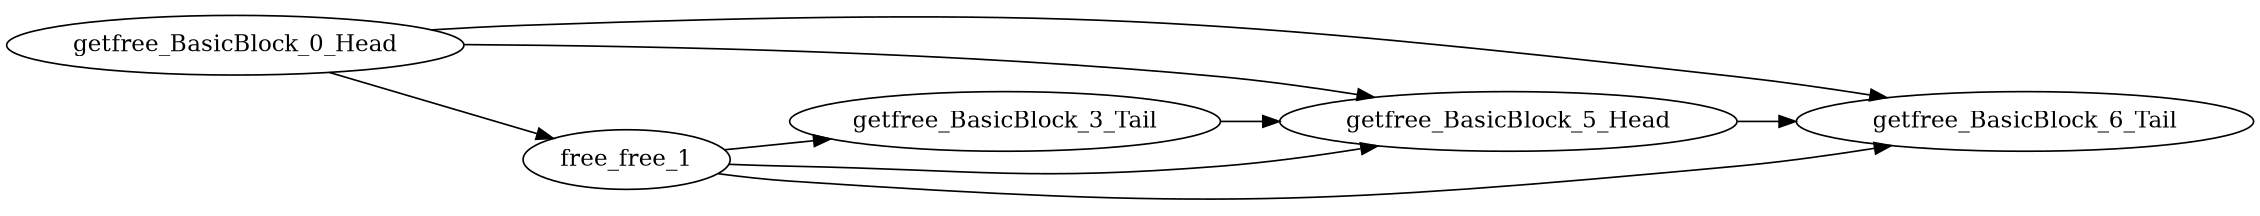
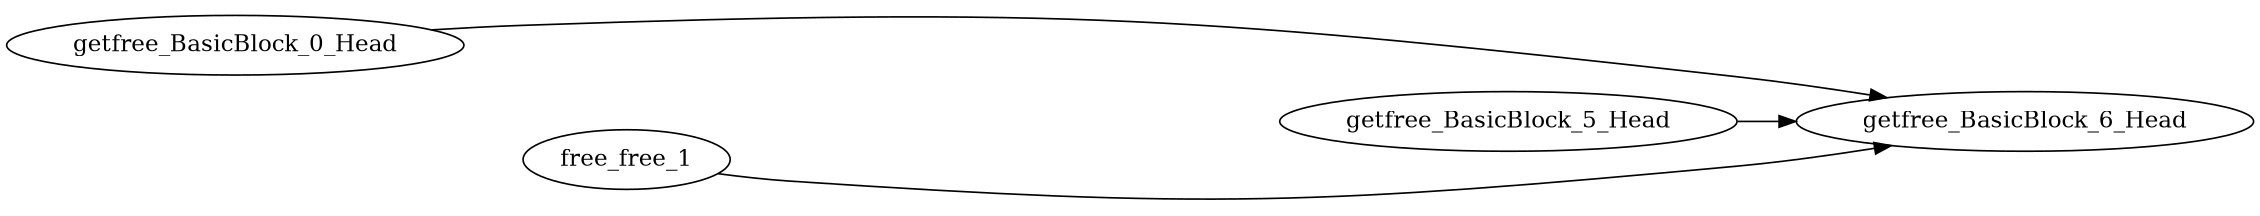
  digraph {
    rankdir=LR
    getfree_BasicBlock_5_Head
-   getfree_BasicBlock_6_Tail
+   getfree_BasicBlock_6_Tail [label=getfree_BasicBlock_6_Head]
    getfree_BasicBlock_0_Head
    n4 [label=free_free_1]
-   getfree_BasicBlock_3_Tail
    getfree_BasicBlock_5_Head -> getfree_BasicBlock_6_Tail
-   getfree_BasicBlock_0_Head -> getfree_BasicBlock_5_Head
    getfree_BasicBlock_0_Head -> getfree_BasicBlock_6_Tail
-   getfree_BasicBlock_0_Head -> n4
-   n4 -> getfree_BasicBlock_5_Head
    n4 -> getfree_BasicBlock_6_Tail
-   n4 -> getfree_BasicBlock_3_Tail
-   getfree_BasicBlock_3_Tail -> getfree_BasicBlock_5_Head
  }
